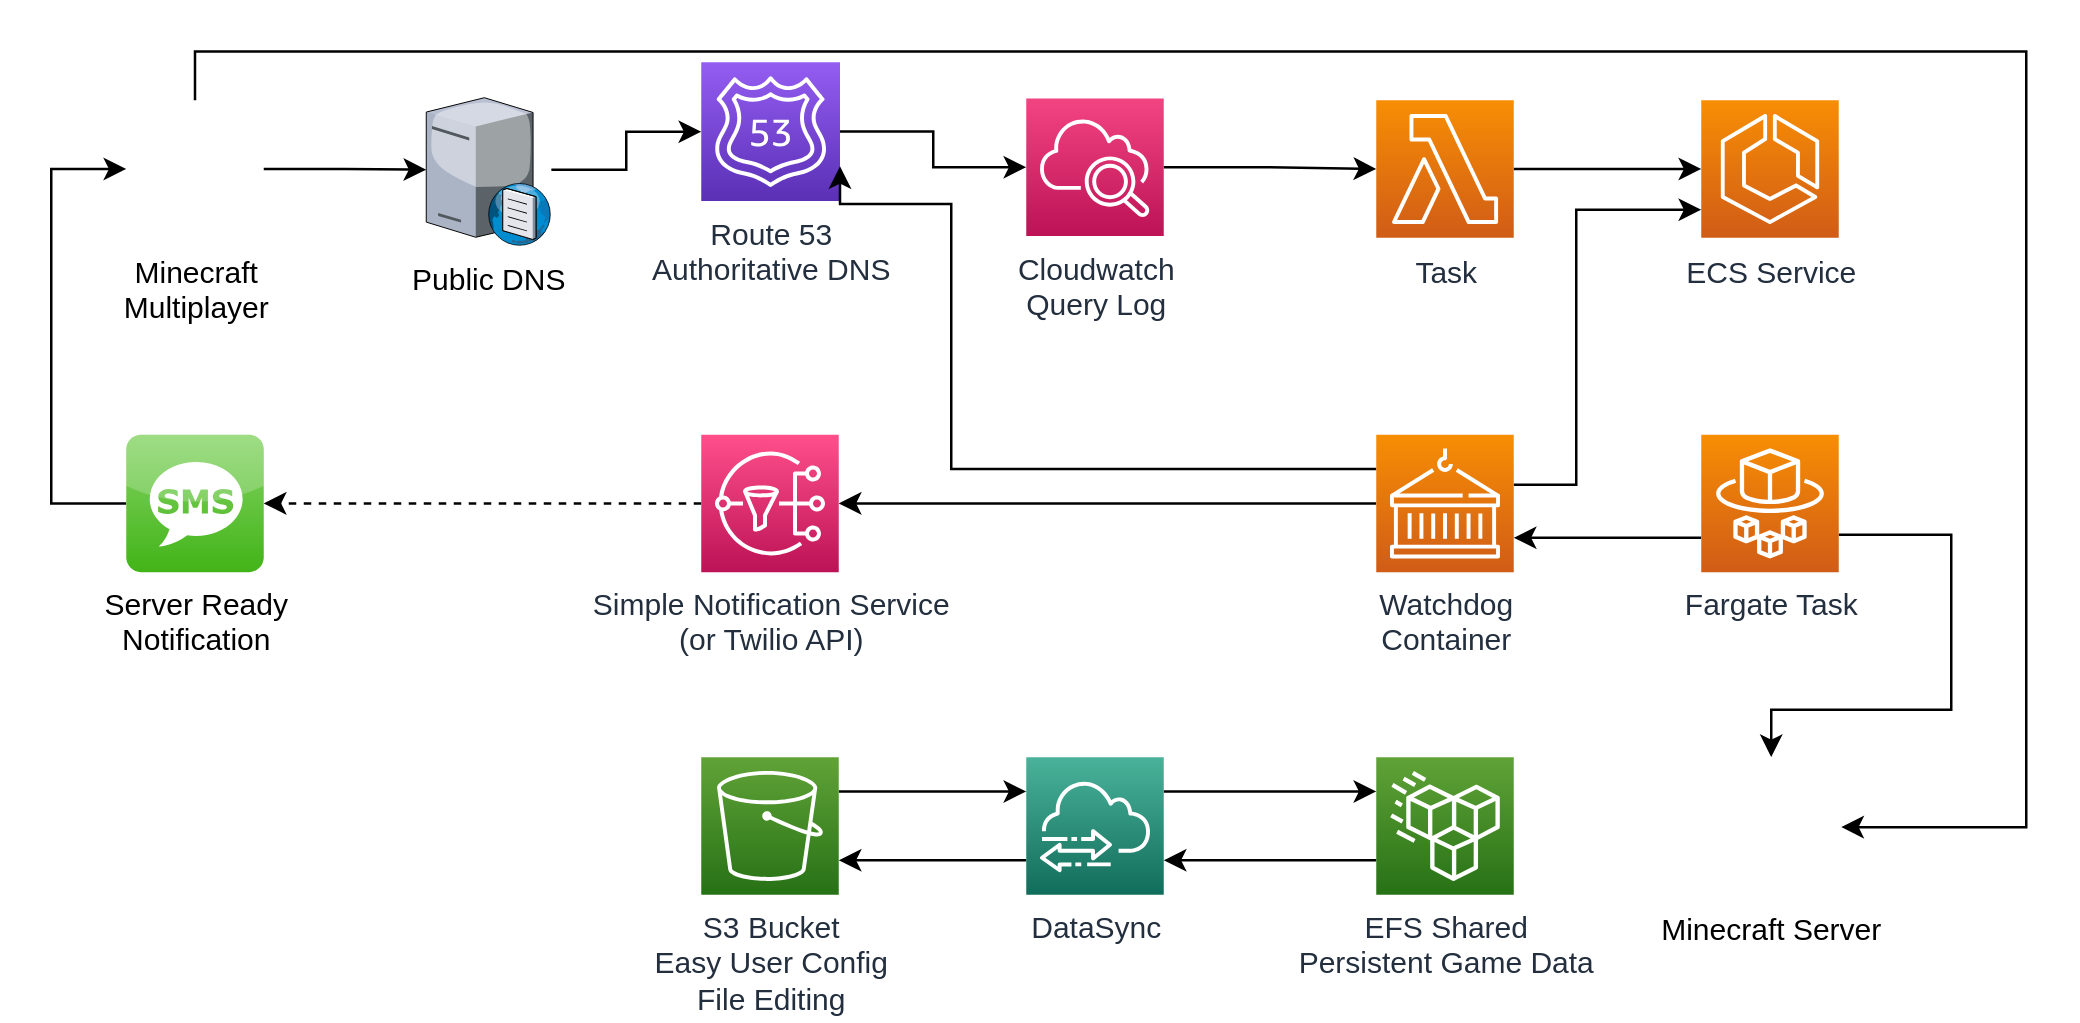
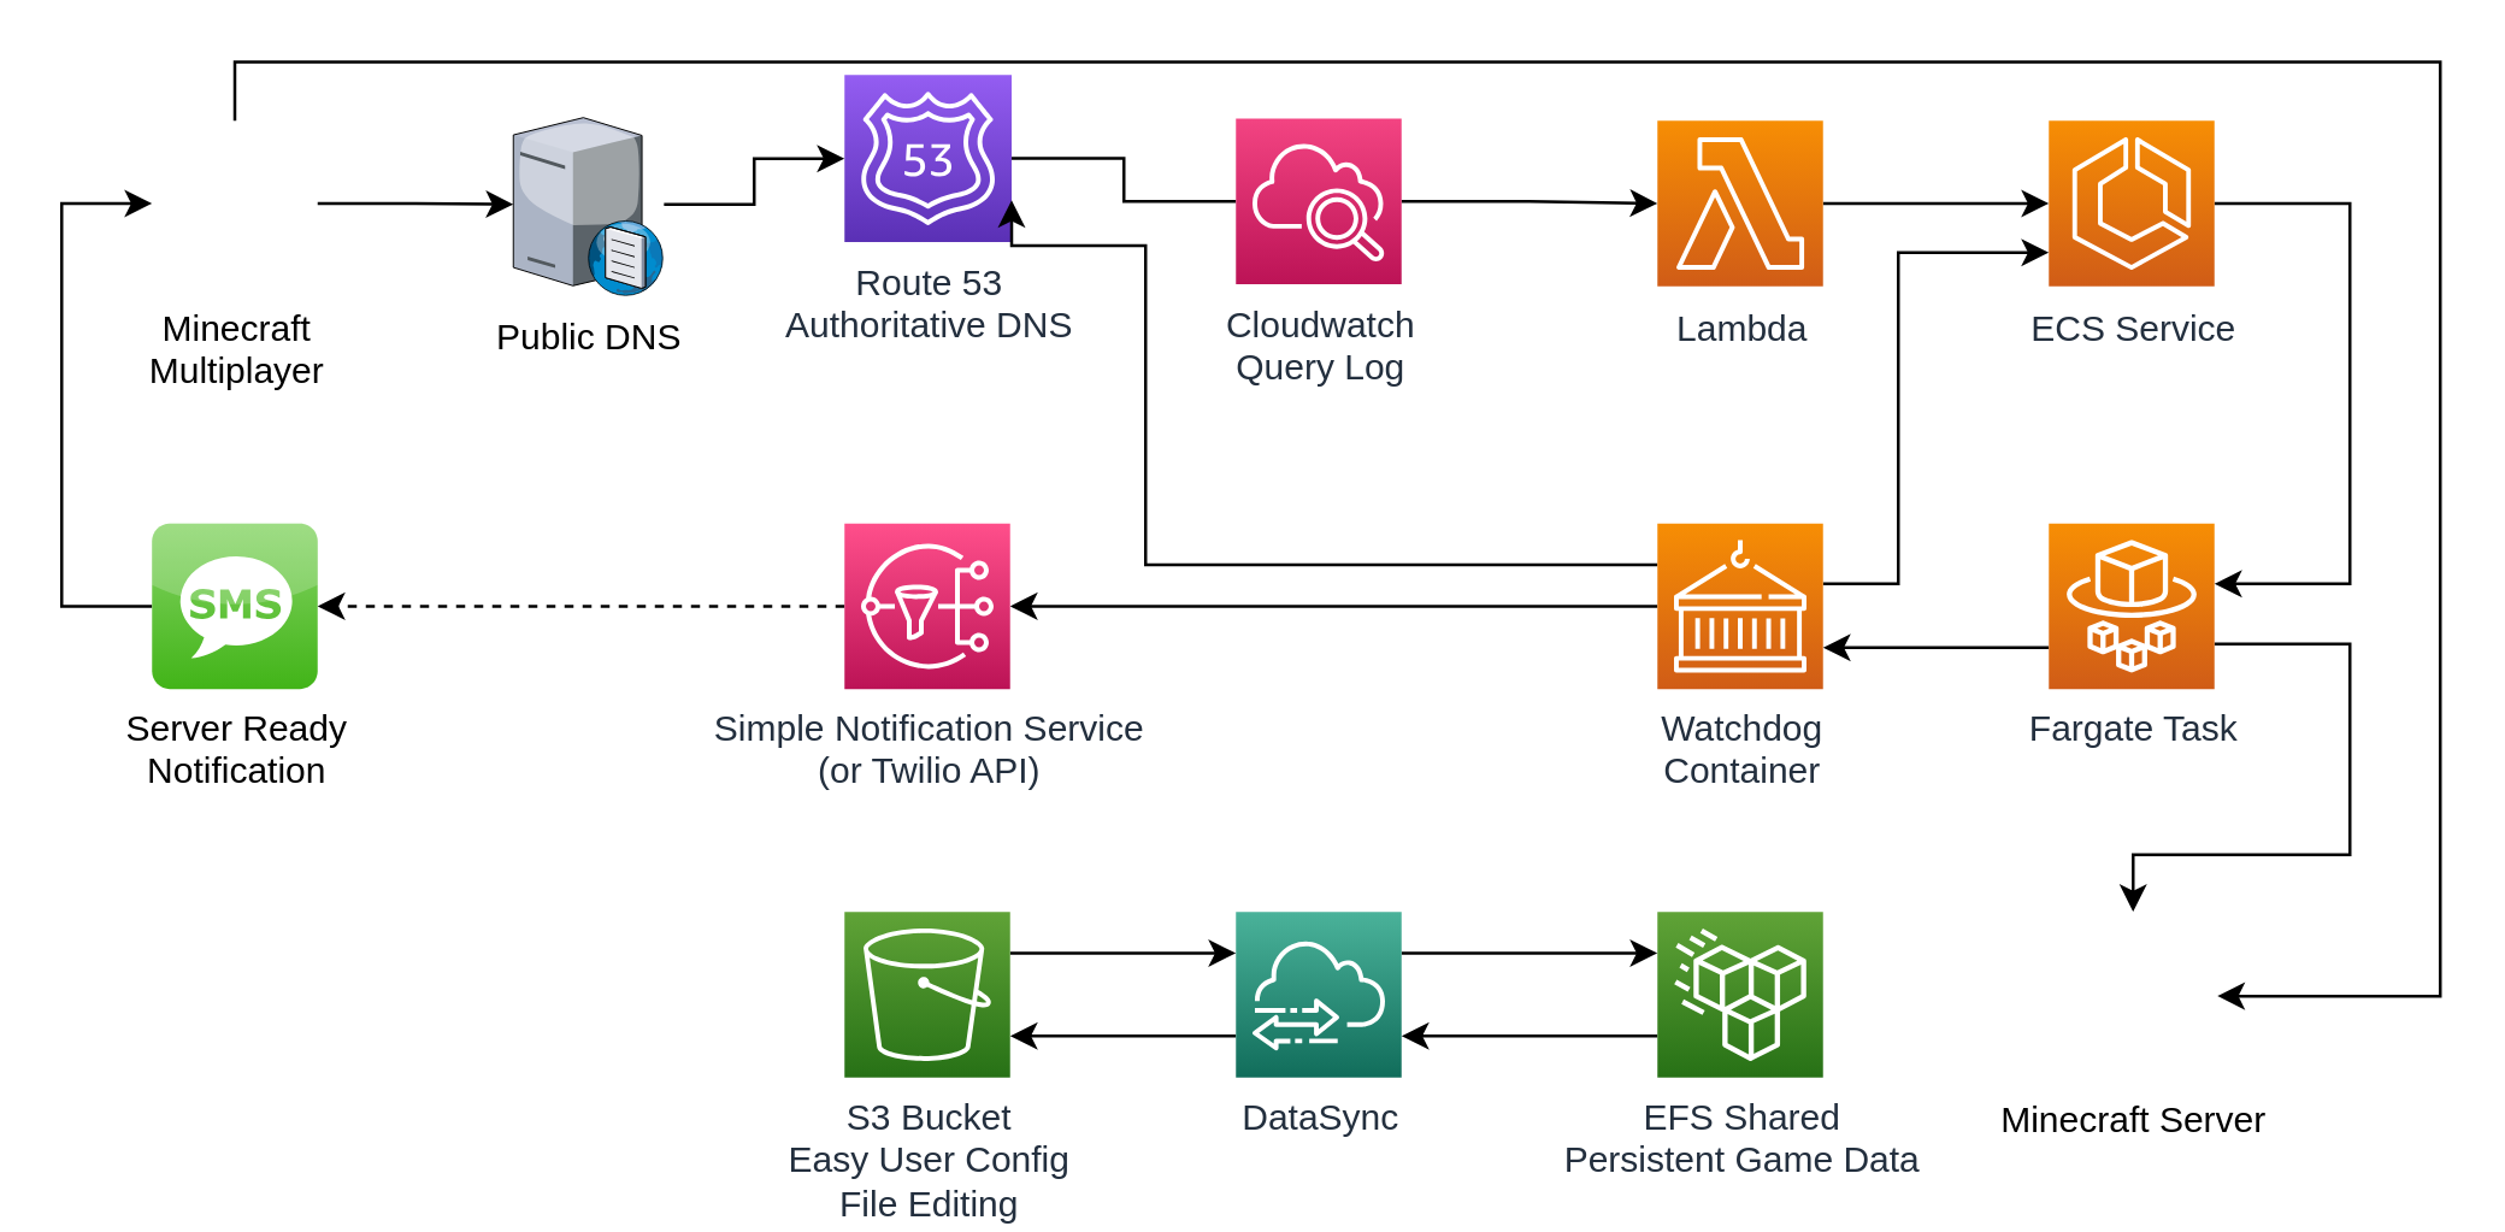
  <mxCell id="0" />
  <mxCell id="1" parent="0" />
  <mxCell id="2" value="Minecraft Server" style="shape=image;html=1;verticalAlign=top;verticalLabelPosition=bottom;labelBackgroundColor=#ffffff;imageAspect=0;aspect=fixed;image=https://cdn2.iconfinder.com/data/icons/perqui/48/minecraft.png" parent="1" vertex="1"><mxGeometry x="680" y="302.25" width="56" height="56" as="geometry" /></mxCell>
  <mxCell id="3" value="" style="edgeStyle=orthogonalEdgeStyle;rounded=0;orthogonalLoop=1;jettySize=auto;html=1;" parent="1" source="4" target="6" edge="1"><mxGeometry relative="1" as="geometry" /></mxCell>
  <mxCell id="4" value="Public DNS" style="verticalLabelPosition=bottom;aspect=fixed;html=1;verticalAlign=top;strokeColor=none;align=center;outlineConnect=0;shape=mxgraph.citrix.dns_server;" parent="1" vertex="1"><mxGeometry x="170" y="37" width="50.04" height="60.5" as="geometry" /></mxCell>
- <mxCell id="5" style="edgeStyle=orthogonalEdgeStyle;rounded=0;orthogonalLoop=1;jettySize=auto;html=1;exitX=1;exitY=0.5;exitDx=0;exitDy=0;exitPerimeter=0;" parent="1" source="6" target="8" edge="1"><mxGeometry relative="1" as="geometry" /></mxCell>
+ <mxCell id="5" style="edgeStyle=orthogonalEdgeStyle;rounded=0;orthogonalLoop=1;jettySize=auto;html=1;exitX=1;exitY=0.5;exitDx=0;exitDy=0;exitPerimeter=0;endArrow=none;" parent="1" source="6" target="8" edge="1"><mxGeometry relative="1" as="geometry" /></mxCell>
  <mxCell id="6" value="Route 53&lt;br&gt;Authoritative DNS" style="points=[[0,0,0],[0.25,0,0],[0.5,0,0],[0.75,0,0],[1,0,0],[0,1,0],[0.25,1,0],[0.5,1,0],[0.75,1,0],[1,1,0],[0,0.25,0],[0,0.5,0],[0,0.75,0],[1,0.25,0],[1,0.5,0],[1,0.75,0]];outlineConnect=0;fontColor=#232F3E;gradientColor=#945DF2;gradientDirection=north;fillColor=#5A30B5;strokeColor=#ffffff;dashed=0;verticalLabelPosition=bottom;verticalAlign=top;align=center;html=1;fontSize=12;fontStyle=0;aspect=fixed;shape=mxgraph.aws4.resourceIcon;resIcon=mxgraph.aws4.route_53;" parent="1" vertex="1"><mxGeometry x="280" y="24.25" width="55.5" height="55.5" as="geometry" /></mxCell>
  <mxCell id="7" style="edgeStyle=orthogonalEdgeStyle;rounded=0;orthogonalLoop=1;jettySize=auto;html=1;exitX=1;exitY=0.5;exitDx=0;exitDy=0;exitPerimeter=0;" parent="1" source="8" target="10" edge="1"><mxGeometry relative="1" as="geometry" /></mxCell>
  <mxCell id="8" value="Cloudwatch&lt;br&gt;Query Log" style="points=[[0,0,0],[0.25,0,0],[0.5,0,0],[0.75,0,0],[1,0,0],[0,1,0],[0.25,1,0],[0.5,1,0],[0.75,1,0],[1,1,0],[0,0.25,0],[0,0.5,0],[0,0.75,0],[1,0.25,0],[1,0.5,0],[1,0.75,0]];points=[[0,0,0],[0.25,0,0],[0.5,0,0],[0.75,0,0],[1,0,0],[0,1,0],[0.25,1,0],[0.5,1,0],[0.75,1,0],[1,1,0],[0,0.25,0],[0,0.5,0],[0,0.75,0],[1,0.25,0],[1,0.5,0],[1,0.75,0]];outlineConnect=0;fontColor=#232F3E;gradientColor=#F34482;gradientDirection=north;fillColor=#BC1356;strokeColor=#ffffff;dashed=0;verticalLabelPosition=bottom;verticalAlign=top;align=center;html=1;fontSize=12;fontStyle=0;aspect=fixed;shape=mxgraph.aws4.resourceIcon;resIcon=mxgraph.aws4.cloudwatch_2;" parent="1" vertex="1"><mxGeometry x="410" y="38.75" width="55" height="55" as="geometry" /></mxCell>
  <mxCell id="9" style="edgeStyle=orthogonalEdgeStyle;rounded=0;orthogonalLoop=1;jettySize=auto;html=1;exitX=1;exitY=0.5;exitDx=0;exitDy=0;exitPerimeter=0;" parent="1" source="10" target="12" edge="1"><mxGeometry relative="1" as="geometry" /></mxCell>
- <mxCell id="10" value="Task" style="points=[[0,0,0],[0.25,0,0],[0.5,0,0],[0.75,0,0],[1,0,0],[0,1,0],[0.25,1,0],[0.5,1,0],[0.75,1,0],[1,1,0],[0,0.25,0],[0,0.5,0],[0,0.75,0],[1,0.25,0],[1,0.5,0],[1,0.75,0]];outlineConnect=0;fontColor=#232F3E;gradientColor=#F78E04;gradientDirection=north;fillColor=#D05C17;strokeColor=#ffffff;dashed=0;verticalLabelPosition=bottom;verticalAlign=top;align=center;html=1;fontSize=12;fontStyle=0;aspect=fixed;shape=mxgraph.aws4.resourceIcon;resIcon=mxgraph.aws4.lambda;" parent="1" vertex="1"><mxGeometry x="550" y="39.5" width="55" height="55" as="geometry" /></mxCell>
+ <mxCell id="10" value="Lambda" style="points=[[0,0,0],[0.25,0,0],[0.5,0,0],[0.75,0,0],[1,0,0],[0,1,0],[0.25,1,0],[0.5,1,0],[0.75,1,0],[1,1,0],[0,0.25,0],[0,0.5,0],[0,0.75,0],[1,0.25,0],[1,0.5,0],[1,0.75,0]];outlineConnect=0;fontColor=#232F3E;gradientColor=#F78E04;gradientDirection=north;fillColor=#D05C17;strokeColor=#ffffff;dashed=0;verticalLabelPosition=bottom;verticalAlign=top;align=center;html=1;fontSize=12;fontStyle=0;aspect=fixed;shape=mxgraph.aws4.resourceIcon;resIcon=mxgraph.aws4.lambda;" parent="1" vertex="1"><mxGeometry x="550" y="39.5" width="55" height="55" as="geometry" /></mxCell>
+ <mxCell id="11" style="edgeStyle=orthogonalEdgeStyle;rounded=0;orthogonalLoop=1;jettySize=auto;html=1;exitX=1;exitY=0.5;exitDx=0;exitDy=0;exitPerimeter=0;" parent="1" source="12" target="17" edge="1"><mxGeometry relative="1" as="geometry"><Array as="points"><mxPoint x="780" y="67.25" /><mxPoint x="780" y="193.25" /></Array></mxGeometry></mxCell>
  <mxCell id="12" value="ECS Service" style="points=[[0,0,0],[0.25,0,0],[0.5,0,0],[0.75,0,0],[1,0,0],[0,1,0],[0.25,1,0],[0.5,1,0],[0.75,1,0],[1,1,0],[0,0.25,0],[0,0.5,0],[0,0.75,0],[1,0.25,0],[1,0.5,0],[1,0.75,0]];outlineConnect=0;fontColor=#232F3E;gradientColor=#F78E04;gradientDirection=north;fillColor=#D05C17;strokeColor=#ffffff;dashed=0;verticalLabelPosition=bottom;verticalAlign=top;align=center;html=1;fontSize=12;fontStyle=0;aspect=fixed;shape=mxgraph.aws4.resourceIcon;resIcon=mxgraph.aws4.ecs;" parent="1" vertex="1"><mxGeometry x="680" y="39.5" width="55" height="55" as="geometry" /></mxCell>
  <mxCell id="13" style="edgeStyle=orthogonalEdgeStyle;rounded=0;orthogonalLoop=1;jettySize=auto;html=1;exitX=0;exitY=0.75;exitDx=0;exitDy=0;exitPerimeter=0;entryX=1;entryY=0.75;entryDx=0;entryDy=0;entryPerimeter=0;" parent="1" source="14" target="29" edge="1"><mxGeometry relative="1" as="geometry" /></mxCell>
  <mxCell id="14" value="EFS Shared&lt;br&gt;Persistent Game Data" style="points=[[0,0,0],[0.25,0,0],[0.5,0,0],[0.75,0,0],[1,0,0],[0,1,0],[0.25,1,0],[0.5,1,0],[0.75,1,0],[1,1,0],[0,0.25,0],[0,0.5,0],[0,0.75,0],[1,0.25,0],[1,0.5,0],[1,0.75,0]];outlineConnect=0;fontColor=#232F3E;gradientColor=#60A337;gradientDirection=north;fillColor=#277116;strokeColor=#ffffff;dashed=0;verticalLabelPosition=bottom;verticalAlign=top;align=center;html=1;fontSize=12;fontStyle=0;aspect=fixed;shape=mxgraph.aws4.resourceIcon;resIcon=mxgraph.aws4.efs_standard;" parent="1" vertex="1"><mxGeometry x="550" y="302.25" width="55" height="55" as="geometry" /></mxCell>
  <mxCell id="15" style="edgeStyle=orthogonalEdgeStyle;rounded=0;orthogonalLoop=1;jettySize=auto;html=1;" parent="1" source="17" target="2" edge="1"><mxGeometry relative="1" as="geometry"><Array as="points"><mxPoint x="780" y="213.25" /><mxPoint x="780" y="283.25" /><mxPoint x="708" y="283.25" /></Array></mxGeometry></mxCell>
  <mxCell id="16" style="edgeStyle=orthogonalEdgeStyle;rounded=0;orthogonalLoop=1;jettySize=auto;html=1;exitX=0;exitY=0.75;exitDx=0;exitDy=0;exitPerimeter=0;entryX=1;entryY=0.75;entryDx=0;entryDy=0;entryPerimeter=0;" parent="1" source="17" target="24" edge="1"><mxGeometry relative="1" as="geometry"><Array as="points"><mxPoint x="640" y="214.25" /><mxPoint x="640" y="214.25" /></Array></mxGeometry></mxCell>
  <mxCell id="17" value="Fargate Task" style="points=[[0,0,0],[0.25,0,0],[0.5,0,0],[0.75,0,0],[1,0,0],[0,1,0],[0.25,1,0],[0.5,1,0],[0.75,1,0],[1,1,0],[0,0.25,0],[0,0.5,0],[0,0.75,0],[1,0.25,0],[1,0.5,0],[1,0.75,0]];outlineConnect=0;fontColor=#232F3E;gradientColor=#F78E04;gradientDirection=north;fillColor=#D05C17;strokeColor=#ffffff;dashed=0;verticalLabelPosition=bottom;verticalAlign=top;align=center;html=1;fontSize=12;fontStyle=0;aspect=fixed;shape=mxgraph.aws4.resourceIcon;resIcon=mxgraph.aws4.fargate;" parent="1" vertex="1"><mxGeometry x="680" y="173.25" width="55" height="55" as="geometry" /></mxCell>
  <mxCell id="18" style="edgeStyle=orthogonalEdgeStyle;rounded=0;orthogonalLoop=1;jettySize=auto;html=1;exitX=1;exitY=0.5;exitDx=0;exitDy=0;" parent="1" source="20" target="4" edge="1"><mxGeometry relative="1" as="geometry" /></mxCell>
  <mxCell id="19" style="edgeStyle=orthogonalEdgeStyle;rounded=0;orthogonalLoop=1;jettySize=auto;html=1;exitX=0.5;exitY=0;exitDx=0;exitDy=0;entryX=1;entryY=0.5;entryDx=0;entryDy=0;" parent="1" source="20" target="2" edge="1"><mxGeometry relative="1" as="geometry"><Array as="points"><mxPoint x="78" y="20" /><mxPoint x="810" y="20" /><mxPoint x="810" y="330" /></Array></mxGeometry></mxCell>
  <mxCell id="20" value="Minecraft&lt;br&gt;Multiplayer" style="shape=image;html=1;verticalAlign=top;verticalLabelPosition=bottom;labelBackgroundColor=#ffffff;imageAspect=0;aspect=fixed;image=https://cdn2.iconfinder.com/data/icons/popular-games-1/50/palworld_squircle-128.png" parent="1" vertex="1"><mxGeometry x="50" y="39.5" width="55" height="55" as="geometry" /></mxCell>
  <mxCell id="21" style="edgeStyle=orthogonalEdgeStyle;rounded=0;orthogonalLoop=1;jettySize=auto;html=1;" parent="1" source="24" target="12" edge="1"><mxGeometry relative="1" as="geometry"><Array as="points"><mxPoint x="630" y="193.25" /><mxPoint x="630" y="83.25" /></Array></mxGeometry></mxCell>
  <mxCell id="22" style="edgeStyle=orthogonalEdgeStyle;rounded=0;orthogonalLoop=1;jettySize=auto;html=1;exitX=0;exitY=0.25;exitDx=0;exitDy=0;exitPerimeter=0;entryX=1;entryY=0.75;entryDx=0;entryDy=0;entryPerimeter=0;" parent="1" source="24" target="6" edge="1"><mxGeometry relative="1" as="geometry"><Array as="points"><mxPoint x="380" y="187" /><mxPoint x="380" y="81" /></Array></mxGeometry></mxCell>
  <mxCell id="23" style="edgeStyle=orthogonalEdgeStyle;rounded=0;orthogonalLoop=1;jettySize=auto;html=1;" edge="1" parent="1" source="24" target="33"><mxGeometry relative="1" as="geometry" /></mxCell>
  <mxCell id="24" value="Watchdog&lt;br&gt;Container" style="points=[[0,0,0],[0.25,0,0],[0.5,0,0],[0.75,0,0],[1,0,0],[0,1,0],[0.25,1,0],[0.5,1,0],[0.75,1,0],[1,1,0],[0,0.25,0],[0,0.5,0],[0,0.75,0],[1,0.25,0],[1,0.5,0],[1,0.75,0]];outlineConnect=0;fontColor=#232F3E;gradientColor=#F78E04;gradientDirection=north;fillColor=#D05C17;strokeColor=#ffffff;dashed=0;verticalLabelPosition=bottom;verticalAlign=top;align=center;html=1;fontSize=12;fontStyle=0;aspect=fixed;shape=mxgraph.aws4.resourceIcon;resIcon=mxgraph.aws4.containers;" parent="1" vertex="1"><mxGeometry x="550" y="173.25" width="55" height="55" as="geometry" /></mxCell>
  <mxCell id="25" value="" style="edgeStyle=orthogonalEdgeStyle;rounded=0;orthogonalLoop=1;jettySize=auto;html=1;" parent="1" source="26" target="20" edge="1"><mxGeometry relative="1" as="geometry"><mxPoint x="40" y="201" as="sourcePoint" /><Array as="points"><mxPoint x="20" y="201" /><mxPoint x="20" y="67" /></Array></mxGeometry></mxCell>
  <mxCell id="26" value="Server Ready&lt;br&gt;Notification" style="dashed=0;outlineConnect=0;html=1;align=center;labelPosition=center;verticalLabelPosition=bottom;verticalAlign=top;shape=mxgraph.webicons.sms;fillColor=#86D466;gradientColor=#42B418" parent="1" vertex="1"><mxGeometry x="50" y="173.25" width="55" height="55" as="geometry" /></mxCell>
  <mxCell id="27" style="edgeStyle=orthogonalEdgeStyle;rounded=0;orthogonalLoop=1;jettySize=auto;html=1;exitX=0;exitY=0.75;exitDx=0;exitDy=0;exitPerimeter=0;entryX=1;entryY=0.75;entryDx=0;entryDy=0;entryPerimeter=0;" parent="1" source="29" target="31" edge="1"><mxGeometry relative="1" as="geometry" /></mxCell>
  <mxCell id="28" style="edgeStyle=orthogonalEdgeStyle;rounded=0;orthogonalLoop=1;jettySize=auto;html=1;exitX=1;exitY=0.25;exitDx=0;exitDy=0;exitPerimeter=0;entryX=0;entryY=0.25;entryDx=0;entryDy=0;entryPerimeter=0;" parent="1" source="29" target="14" edge="1"><mxGeometry relative="1" as="geometry" /></mxCell>
  <mxCell id="29" value="DataSync" style="points=[[0,0,0],[0.25,0,0],[0.5,0,0],[0.75,0,0],[1,0,0],[0,1,0],[0.25,1,0],[0.5,1,0],[0.75,1,0],[1,1,0],[0,0.25,0],[0,0.5,0],[0,0.75,0],[1,0.25,0],[1,0.5,0],[1,0.75,0]];outlineConnect=0;fontColor=#232F3E;gradientColor=#4AB29A;gradientDirection=north;fillColor=#116D5B;strokeColor=#ffffff;dashed=0;verticalLabelPosition=bottom;verticalAlign=top;align=center;html=1;fontSize=12;fontStyle=0;aspect=fixed;shape=mxgraph.aws4.resourceIcon;resIcon=mxgraph.aws4.datasync;" parent="1" vertex="1"><mxGeometry x="410" y="302.25" width="55" height="55" as="geometry" /></mxCell>
  <mxCell id="30" style="edgeStyle=orthogonalEdgeStyle;rounded=0;orthogonalLoop=1;jettySize=auto;html=1;exitX=1;exitY=0.25;exitDx=0;exitDy=0;exitPerimeter=0;entryX=0;entryY=0.25;entryDx=0;entryDy=0;entryPerimeter=0;" parent="1" source="31" target="29" edge="1"><mxGeometry relative="1" as="geometry" /></mxCell>
  <mxCell id="31" value="S3 Bucket&lt;br&gt;Easy User Config&lt;br&gt;File Editing" style="points=[[0,0,0],[0.25,0,0],[0.5,0,0],[0.75,0,0],[1,0,0],[0,1,0],[0.25,1,0],[0.5,1,0],[0.75,1,0],[1,1,0],[0,0.25,0],[0,0.5,0],[0,0.75,0],[1,0.25,0],[1,0.5,0],[1,0.75,0]];outlineConnect=0;fontColor=#232F3E;gradientColor=#60A337;gradientDirection=north;fillColor=#277116;strokeColor=#ffffff;dashed=0;verticalLabelPosition=bottom;verticalAlign=top;align=center;html=1;fontSize=12;fontStyle=0;aspect=fixed;shape=mxgraph.aws4.resourceIcon;resIcon=mxgraph.aws4.s3;" parent="1" vertex="1"><mxGeometry x="280" y="302.25" width="55" height="55" as="geometry" /></mxCell>
  <mxCell id="32" style="edgeStyle=orthogonalEdgeStyle;rounded=0;orthogonalLoop=1;jettySize=auto;html=1;dashed=1;" edge="1" parent="1" source="33" target="26"><mxGeometry relative="1" as="geometry" /></mxCell>
  <mxCell id="33" value="Simple Notification Service&lt;br&gt;(or Twilio API)" style="points=[[0,0,0],[0.25,0,0],[0.5,0,0],[0.75,0,0],[1,0,0],[0,1,0],[0.25,1,0],[0.5,1,0],[0.75,1,0],[1,1,0],[0,0.25,0],[0,0.5,0],[0,0.75,0],[1,0.25,0],[1,0.5,0],[1,0.75,0]];outlineConnect=0;fontColor=#232F3E;gradientColor=#FF4F8B;gradientDirection=north;fillColor=#BC1356;strokeColor=#ffffff;dashed=0;verticalLabelPosition=bottom;verticalAlign=top;align=center;html=1;fontSize=12;fontStyle=0;aspect=fixed;shape=mxgraph.aws4.resourceIcon;resIcon=mxgraph.aws4.sns;" vertex="1" parent="1"><mxGeometry x="280" y="173.25" width="55" height="55" as="geometry" /></mxCell>
